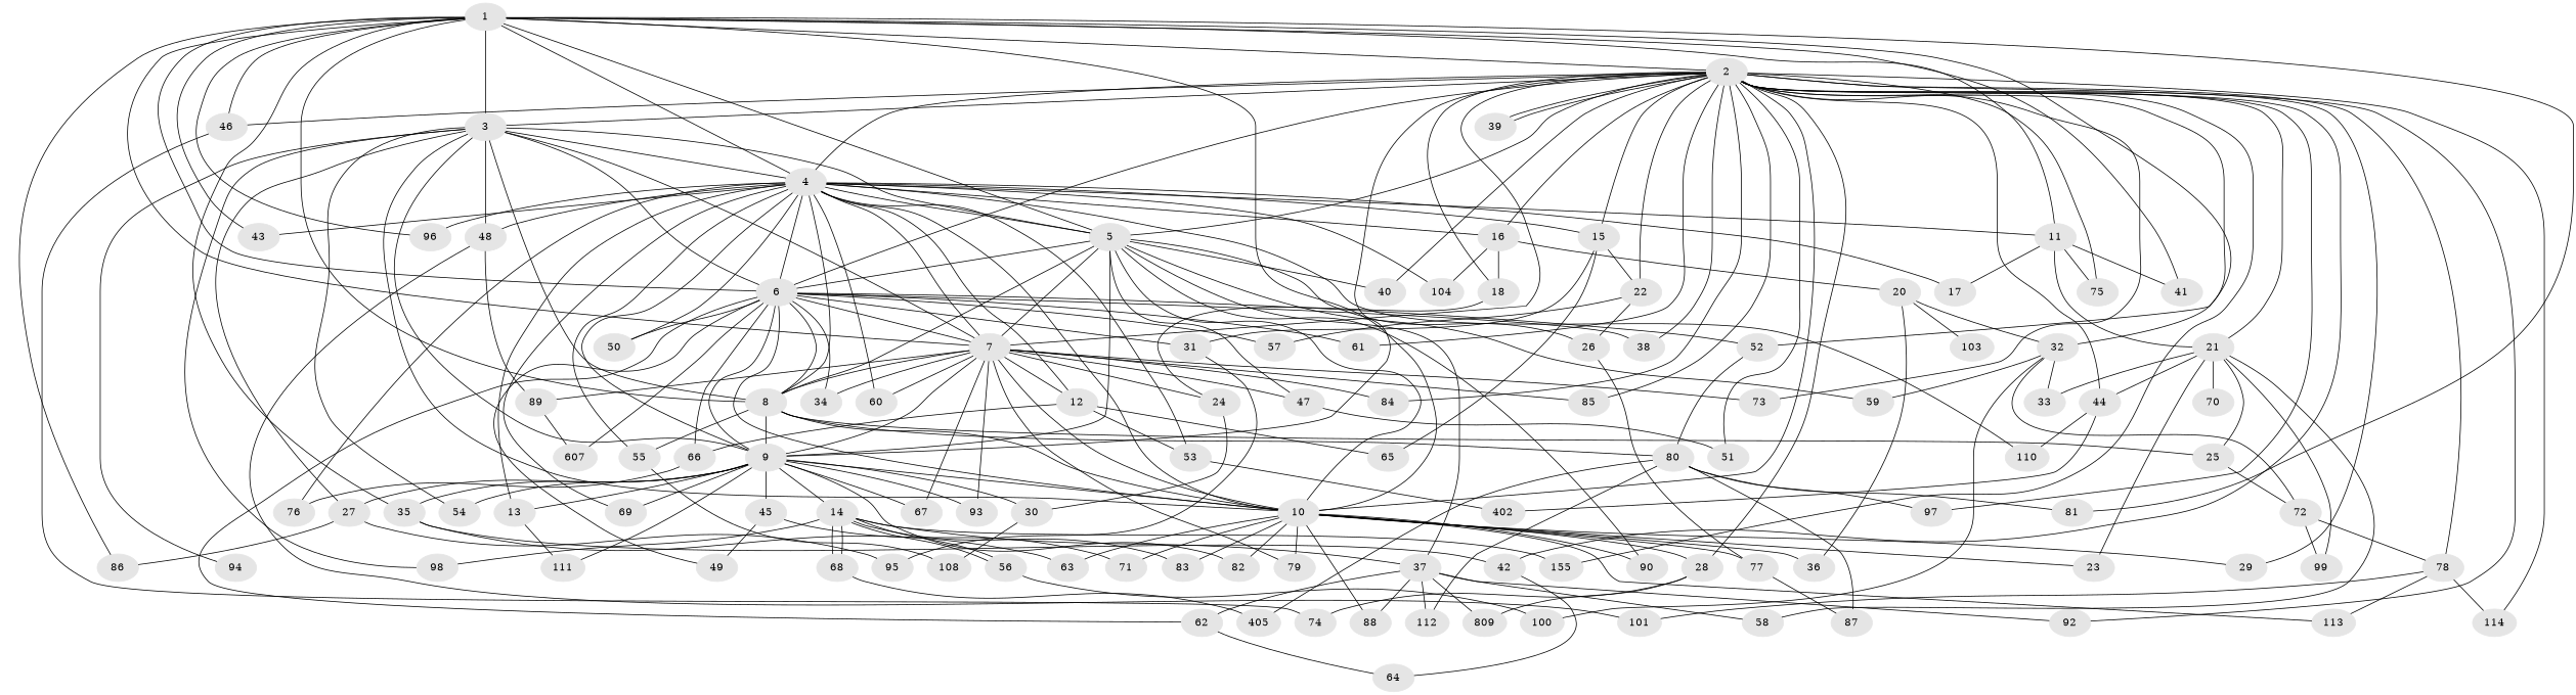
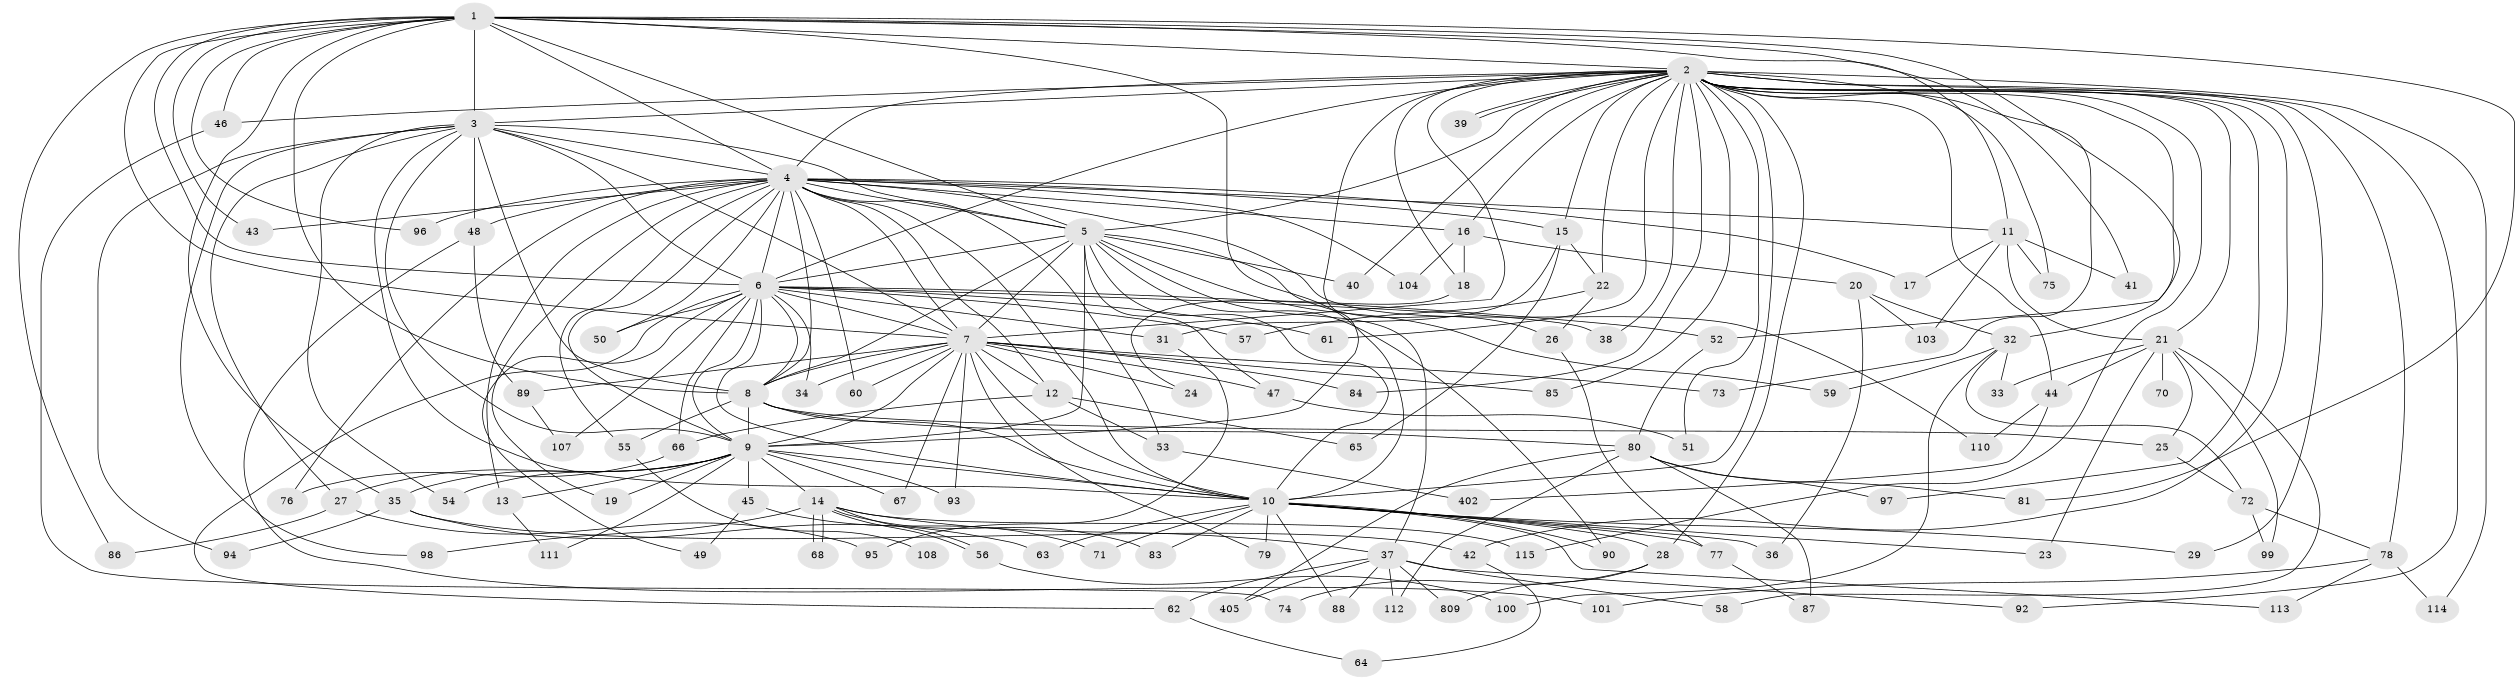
  graph {
    node [color=gray90 style=filled]
    1
    2
    3
    4
    5
    6
    7
    8
    10
    11
    35
    41
    43
    46
    52
    81
    86
    96
    9
    15
    16
    18
    21
    22
    28
    29
    32
    38
    39
    40
    42
    44
    51
    61
    73
    75
    78
    84
    85
    92
    97
    114
-   115 [label=155]
+   115
    27
    48
    54
    94
    98
    12
    13
    17
-   19 [label=69]
+   19
    50
    53
    55
    60
    76
    104
    110
    26
    37
    47
    59
    90
    31
    34
    49
    57
    62
    66
-   107 [label=607]
+   107
    24
    67
    79
    89
    93
    25
    80
    14
-   30
    45
-   82
    111
    23
    36
    63
    71
    77
    83
    88
    113
    103
    74
    65
    20
    33
    58
    70
    99
    n100 [label=809]
    72
    100
    64
    n104 [label=402]
    101
    95
    108
    56
    68
    n110 [label=405]
    112
    87
    1 -- 2
    1 -- 3
    1 -- 4
    1 -- 5
    1 -- 6
    1 -- 7
    1 -- 8
    1 -- 10
    1 -- 11
    1 -- 35
    1 -- 41
    1 -- 43
    1 -- 46
    1 -- 52
    1 -- 81
    1 -- 86
    1 -- 96
    2 -- 3
    2 -- 4
    2 -- 5
    2 -- 6
    2 -- 7
    2 -- 10
    2 -- 46
    2 -- 9
    2 -- 15
    2 -- 16
    2 -- 18
    2 -- 21
    2 -- 22
    2 -- 28
    2 -- 29
    2 -- 32
    2 -- 38
    2 -- 39
    2 -- 39
    2 -- 40
    2 -- 42
    2 -- 44
    2 -- 51
    2 -- 61
    2 -- 73
    2 -- 75
    2 -- 78
    2 -- 84
    2 -- 85
    2 -- 92
    2 -- 97
    2 -- 114
    2 -- 115
    3 -- 4
    3 -- 5
    3 -- 6
    3 -- 7
    3 -- 8
    3 -- 10
    3 -- 9
    3 -- 27
    3 -- 48
    3 -- 54
    3 -- 94
    3 -- 98
    4 -- 5
    4 -- 6
    4 -- 7
    4 -- 8
    4 -- 10
    4 -- 11
    4 -- 43
    4 -- 96
    4 -- 9
    4 -- 15
    4 -- 16
    4 -- 48
    4 -- 12
    4 -- 13
    4 -- 17
    4 -- 19
    4 -- 50
    4 -- 53
    4 -- 55
    4 -- 60
    4 -- 76
    4 -- 104
    4 -- 110
    5 -- 6
    5 -- 7
    5 -- 8
    5 -- 10
    5 -- 9
    5 -- 40
    5 -- 26
    5 -- 37
    5 -- 47
    5 -- 59
    5 -- 90
    6 -- 7
    6 -- 8
    6 -- 10
    6 -- 52
    6 -- 9
    6 -- 38
    6 -- 61
    6 -- 50
    6 -- 31
    6 -- 34
    6 -- 49
    6 -- 57
    6 -- 62
    6 -- 66
    6 -- 107
    7 -- 8
    7 -- 10
    7 -- 9
    7 -- 73
    7 -- 84
    7 -- 85
    7 -- 12
    7 -- 60
    7 -- 47
    7 -- 34
    7 -- 24
    7 -- 67
    7 -- 79
    7 -- 89
    7 -- 93
    8 -- 10
    8 -- 9
    8 -- 55
    8 -- 25
    8 -- 80
    10 -- 28
    10 -- 29
    10 -- 90
    10 -- 79
-   10 -- 82
    10 -- 23
    10 -- 36
    10 -- 63
    10 -- 71
    10 -- 77
    10 -- 83
    10 -- 88
    10 -- 113
    11 -- 41
    11 -- 21
    11 -- 75
    11 -- 17
+   11 -- 103
    35 -- 42
+   35 -- 94
    35 -- 63
    46 -- 74
    52 -- 80
    9 -- 10
    9 -- 35
    9 -- 27
    9 -- 54
    9 -- 13
    9 -- 19
    9 -- 67
    9 -- 93
    9 -- 14
-   9 -- 30
    9 -- 45
-   9 -- 82
    9 -- 111
    15 -- 22
    15 -- 31
    15 -- 65
    16 -- 18
    16 -- 104
    16 -- 20
    18 -- 24
    21 -- 44
    21 -- 25
    21 -- 23
    21 -- 33
    21 -- 58
    21 -- 70
    21 -- 99
    22 -- 26
    22 -- 57
    28 -- 74
    28 -- n100
    32 -- 59
    32 -- 33
    32 -- 72
    32 -- 100
    42 -- 64
    44 -- 110
    44 -- n104
    78 -- 114
    78 -- 113
    78 -- 101
    27 -- 86
    27 -- 95
    48 -- 89
    48 -- 101
    12 -- 53
    12 -- 66
    12 -- 65
    13 -- 111
    53 -- n104
    55 -- 108
    26 -- 77
    37 -- 92
    37 -- 62
    37 -- 88
    37 -- 58
    37 -- n100
-   68 -- n110
+   37 -- n110
    37 -- 112
    47 -- 51
    31 -- 95
    62 -- 64
    66 -- 76
-   24 -- 30
    89 -- 107
    25 -- 72
    80 -- 81
    80 -- 97
    80 -- n110
    80 -- 112
    80 -- 87
    14 -- 115
    14 -- 98
    14 -- 37
    14 -- 83
    14 -- 56
    14 -- 56
    14 -- 68
    14 -- 68
-   30 -- 108
    45 -- 49
    45 -- 71
    77 -- 87
    20 -- 32
    20 -- 36
    20 -- 103
    72 -- 78
    72 -- 99
    56 -- 100
  }
